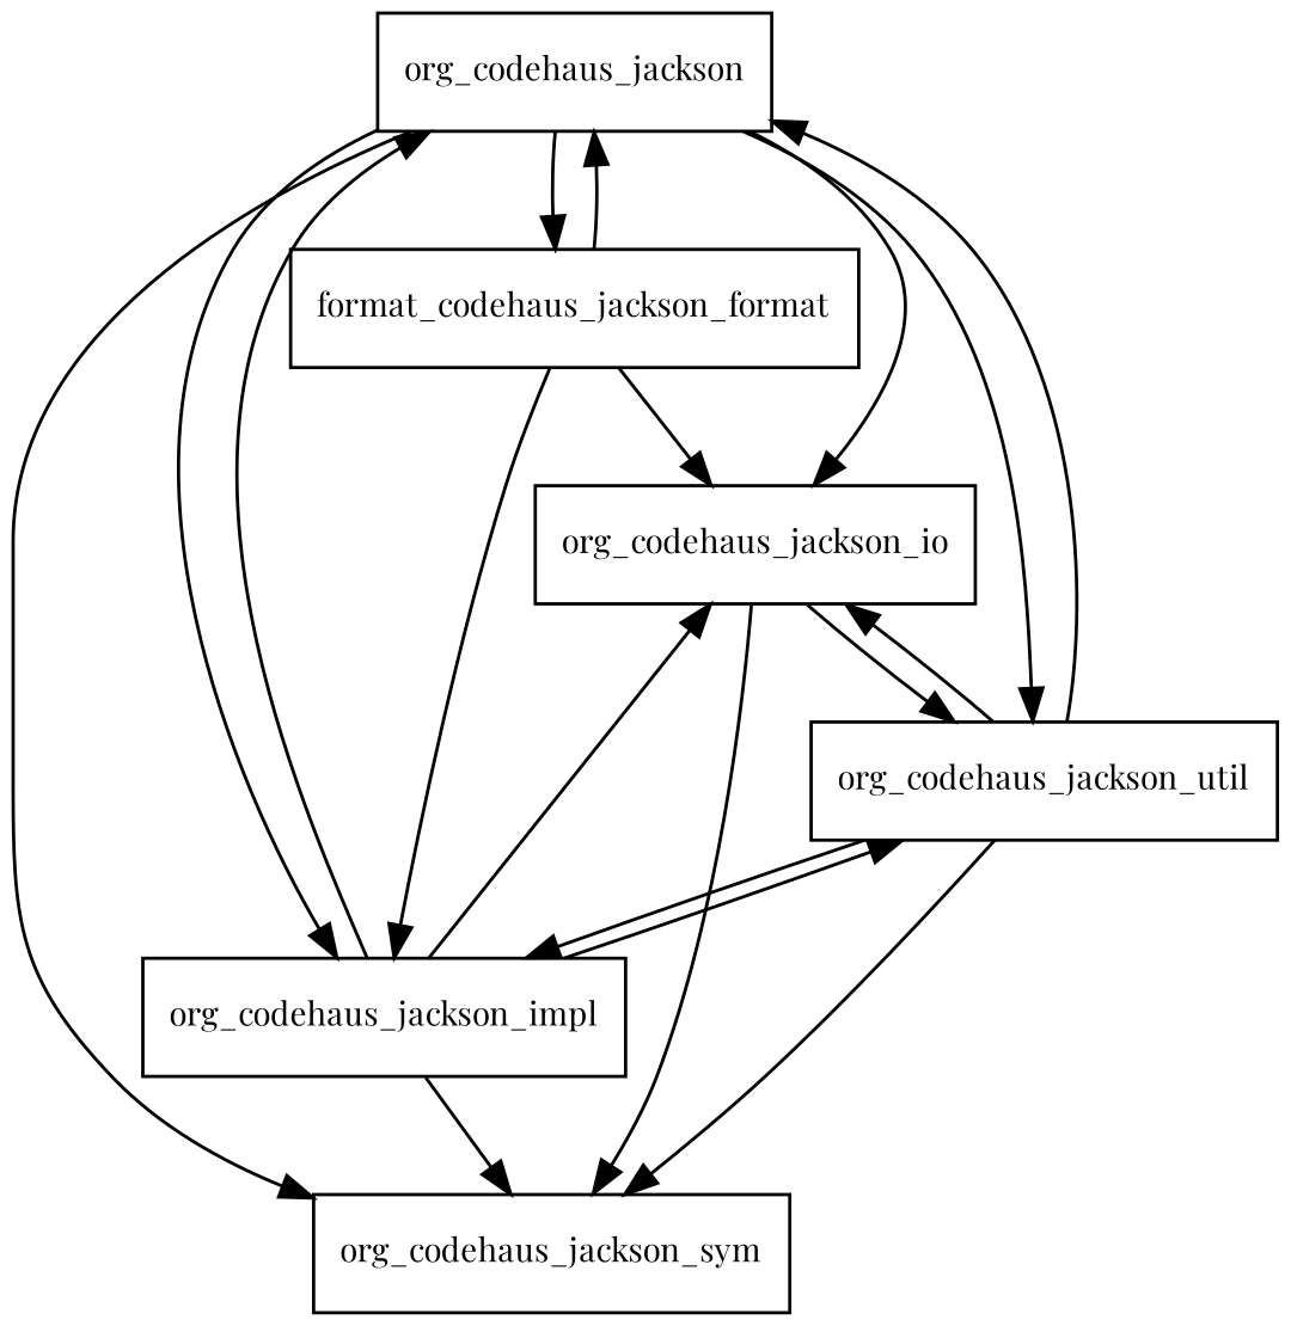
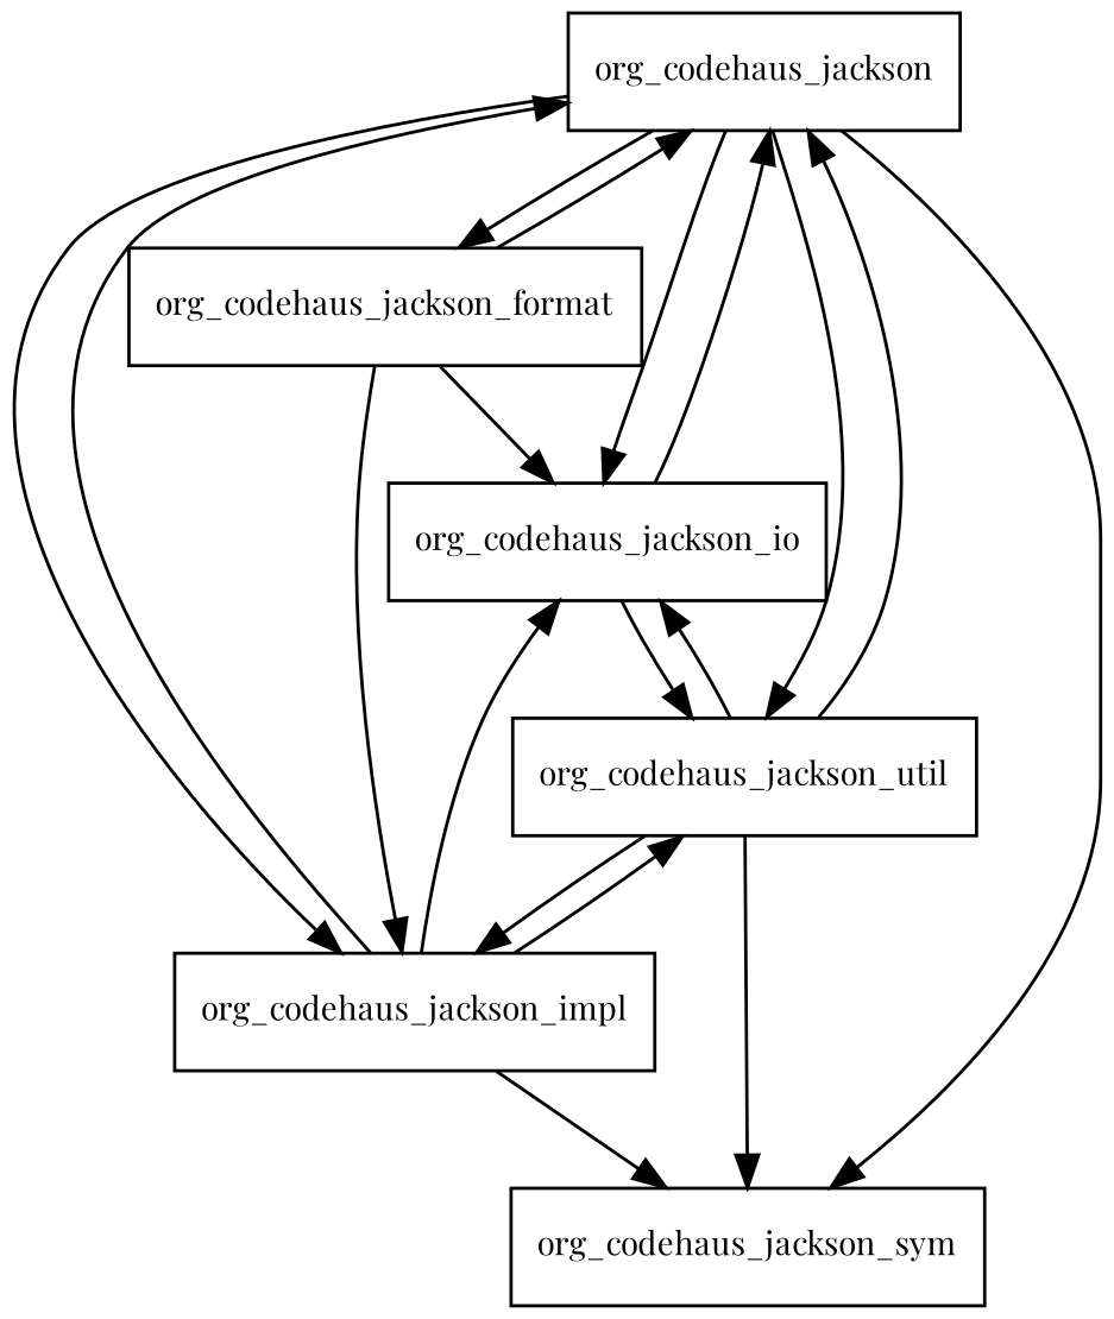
  digraph {
    fontname="Playfair Display"
    node [fontname="Playfair Display" fontsize=10.0 shape=box]
    edge [fontname="Playfair Display"]
    org_codehaus_jackson
-   org_codehaus_jackson_format [label=format_codehaus_jackson_format]
+   org_codehaus_jackson_format
    org_codehaus_jackson_impl
    org_codehaus_jackson_io
    org_codehaus_jackson_sym
    org_codehaus_jackson_util
    org_codehaus_jackson -> org_codehaus_jackson_format
    org_codehaus_jackson -> org_codehaus_jackson_impl
    org_codehaus_jackson -> org_codehaus_jackson_io
    org_codehaus_jackson -> org_codehaus_jackson_sym
    org_codehaus_jackson -> org_codehaus_jackson_util
    org_codehaus_jackson_format -> org_codehaus_jackson
    org_codehaus_jackson_format -> org_codehaus_jackson_impl
    org_codehaus_jackson_format -> org_codehaus_jackson_io
    org_codehaus_jackson_impl -> org_codehaus_jackson
    org_codehaus_jackson_impl -> org_codehaus_jackson_io
    org_codehaus_jackson_impl -> org_codehaus_jackson_sym
    org_codehaus_jackson_impl -> org_codehaus_jackson_util
-   org_codehaus_jackson_io -> org_codehaus_jackson_sym
+   org_codehaus_jackson_io -> org_codehaus_jackson
    org_codehaus_jackson_io -> org_codehaus_jackson_util
    org_codehaus_jackson_util -> org_codehaus_jackson
    org_codehaus_jackson_util -> org_codehaus_jackson_impl
    org_codehaus_jackson_util -> org_codehaus_jackson_io
    org_codehaus_jackson_util -> org_codehaus_jackson_sym
  }
